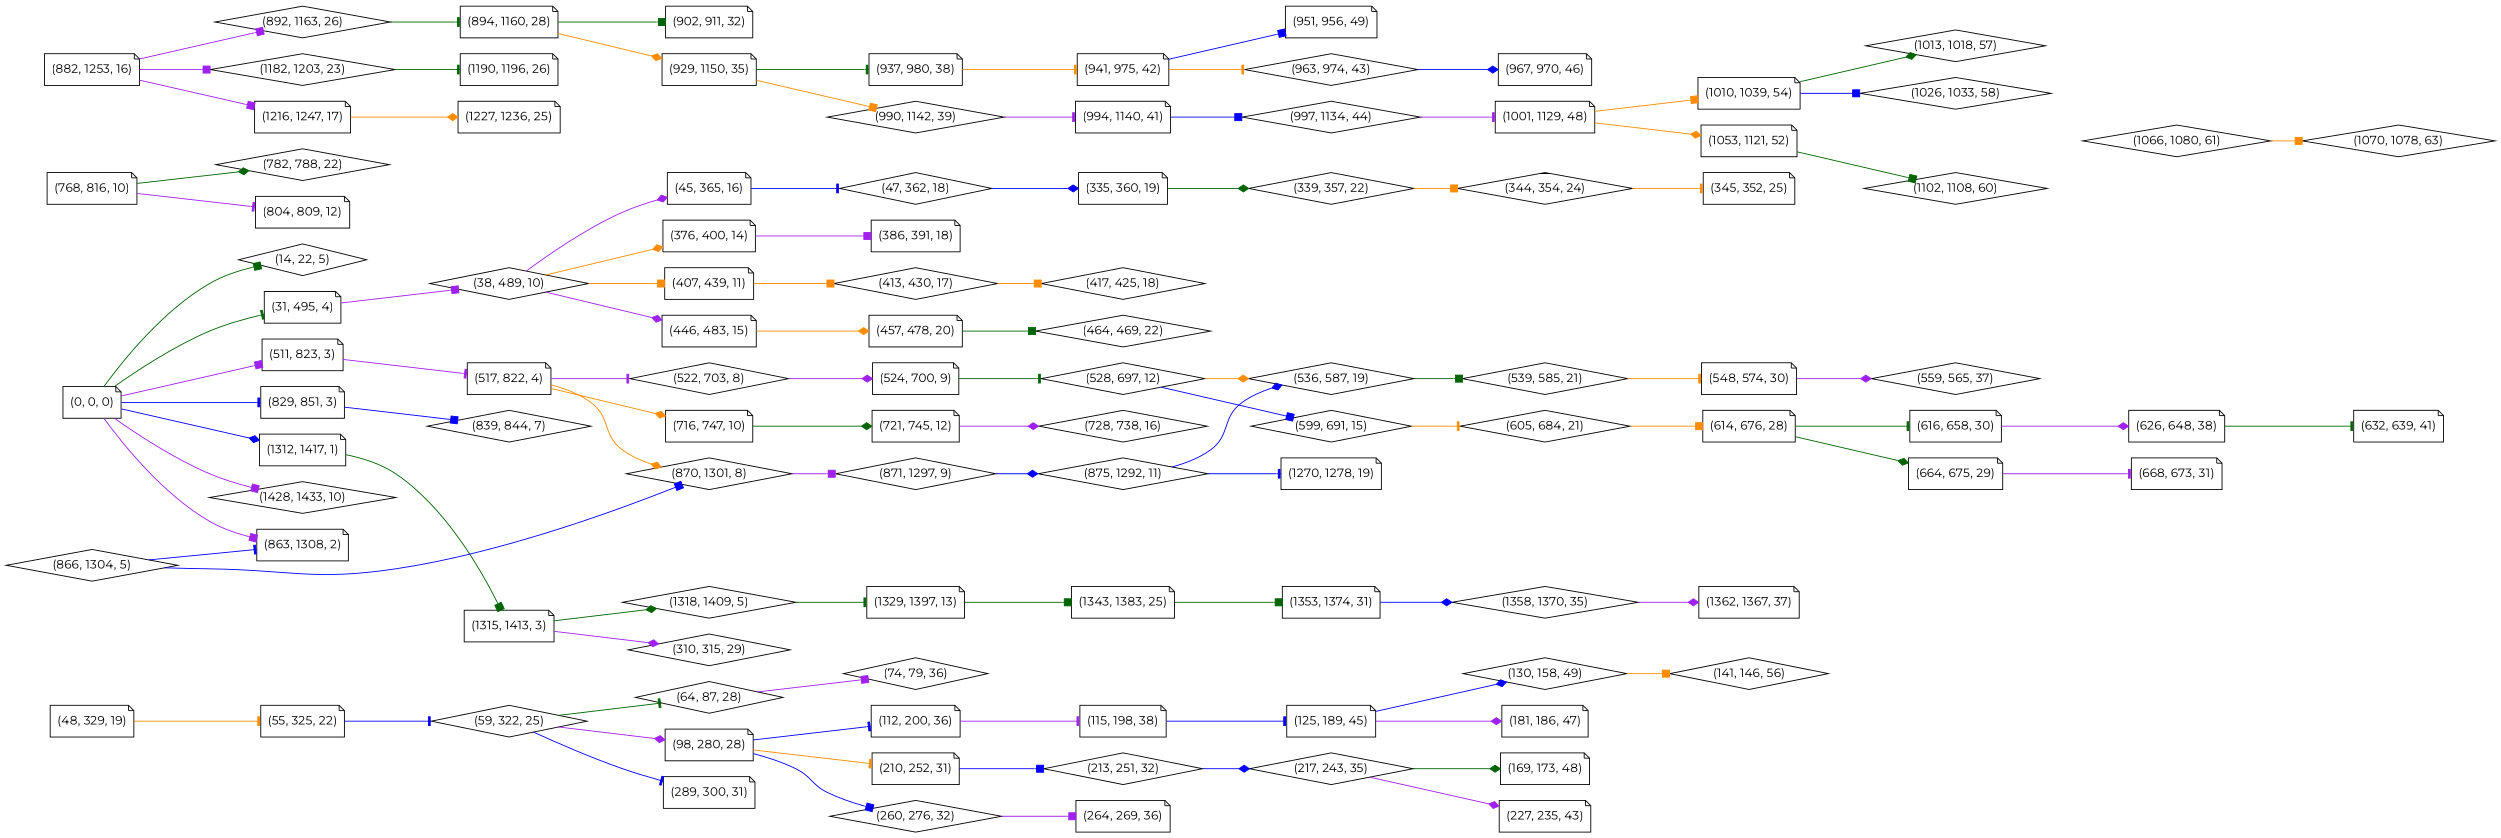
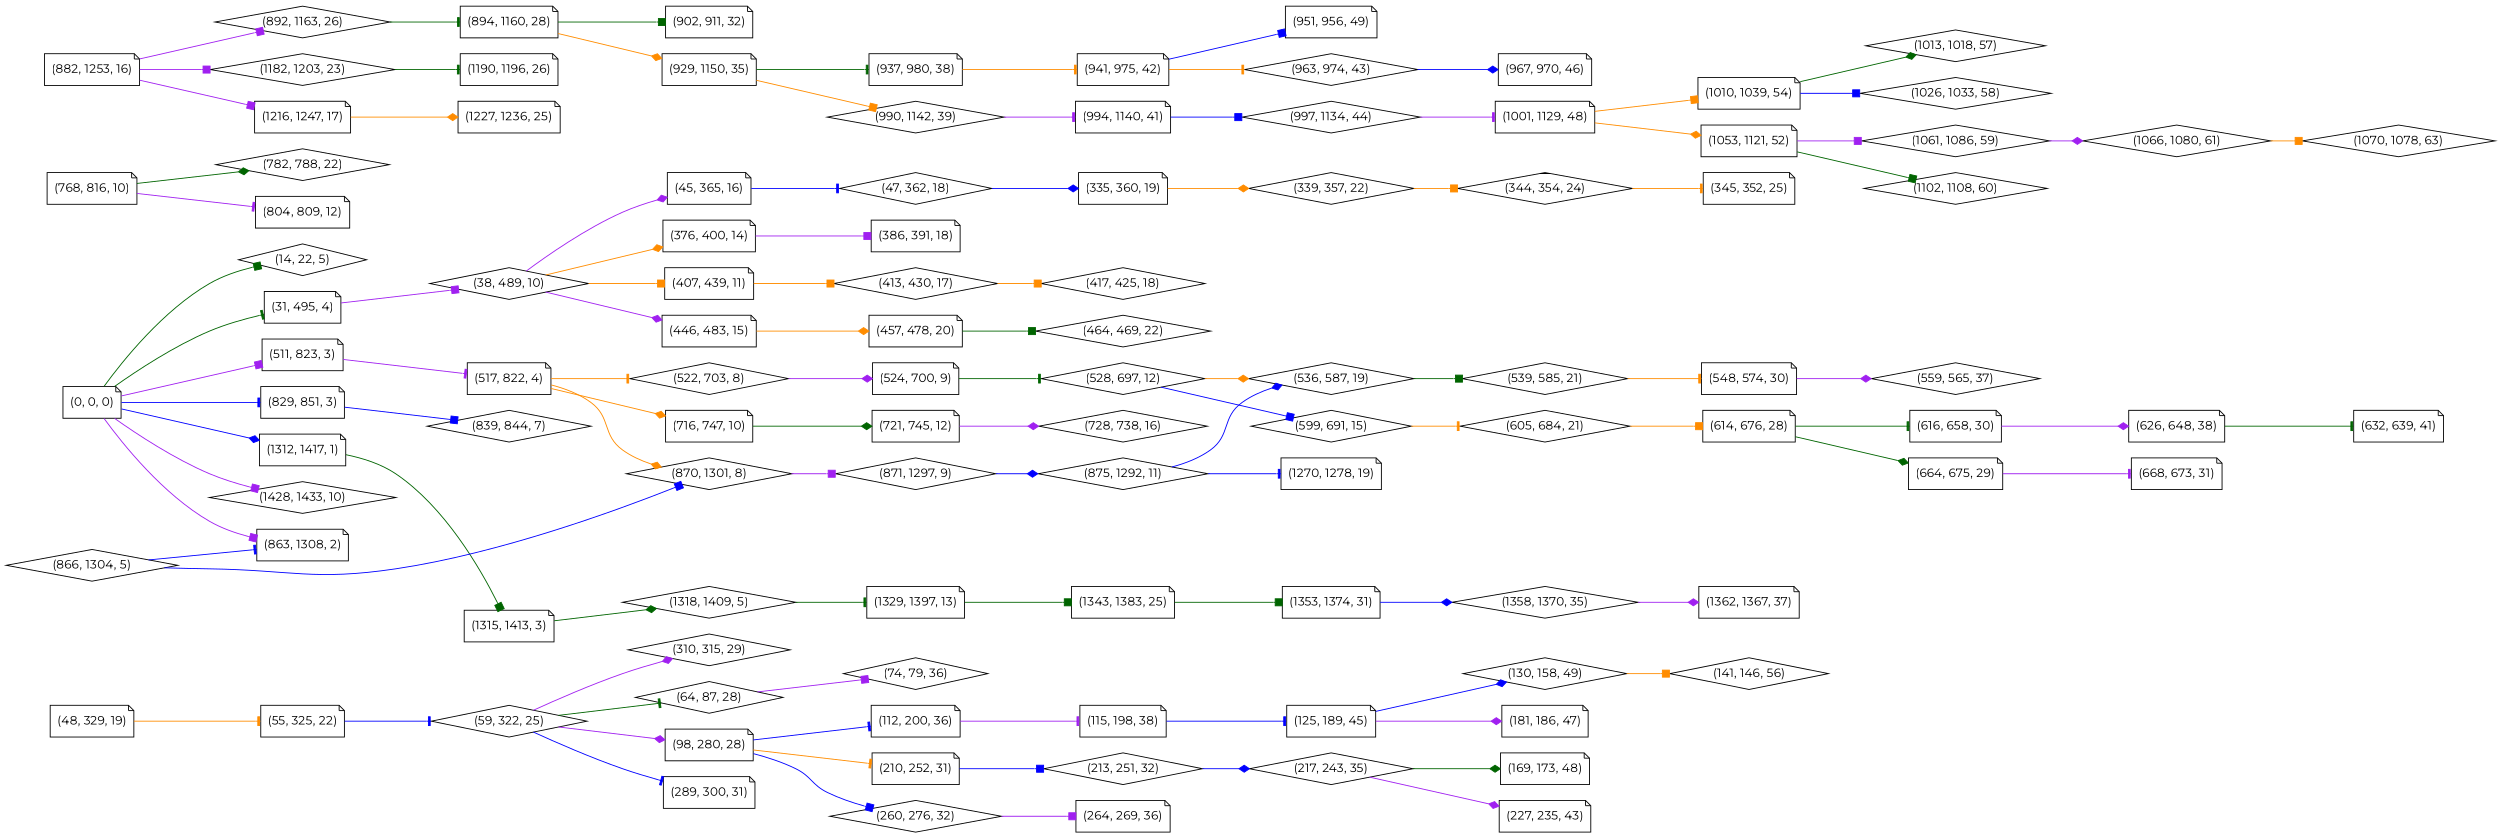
  digraph {
    fontname=Montserrat
    rankdir=LR
    node [fontname=Montserrat shape=note]
    edge [arrowhead=box color=purple fontname=Montserrat]
    "(14, 22, 5)" [shape=diamond]
    "(0, 0, 0)"
    "(31, 495, 4)"
    "(511, 823, 3)"
    "(829, 851, 3)"
    "(863, 1308, 2)"
    "(1312, 1417, 1)"
    "(1428, 1433, 10)" [shape=diamond]
    "(38, 489, 10)" [shape=diamond]
    "(517, 822, 4)"
    "(839, 844, 7)" [shape=diamond]
    "(1315, 1413, 3)"
    "(45, 365, 16)"
    "(376, 400, 14)"
    "(407, 439, 11)"
    "(446, 483, 15)"
    "(47, 362, 18)" [shape=diamond]
    "(386, 391, 18)"
    "(413, 430, 17)" [shape=diamond]
    "(457, 478, 20)"
    "(335, 360, 19)"
    "(48, 329, 19)"
    "(55, 325, 22)"
    "(339, 357, 22)" [shape=diamond]
    "(59, 322, 25)" [shape=diamond]
    "(64, 87, 28)" [shape=diamond]
    "(98, 280, 28)"
    "(289, 300, 31)"
    "(310, 315, 29)" [shape=diamond]
    "(74, 79, 36)" [shape=diamond]
    "(112, 200, 36)"
    "(210, 252, 31)"
    "(260, 276, 32)" [shape=diamond]
    "(115, 198, 38)"
    "(213, 251, 32)" [shape=diamond]
    "(264, 269, 36)"
    "(125, 189, 45)"
    "(130, 158, 49)" [shape=diamond]
    "(181, 186, 47)"
    "(141, 146, 56)" [shape=diamond]
    "(217, 243, 35)" [shape=diamond]
    "(169, 173, 48)"
    "(227, 235, 43)"
    "(344, 354, 24)" [shape=diamond]
    "(345, 352, 25)"
    "(417, 425, 18)" [shape=diamond]
    "(464, 469, 22)" [shape=diamond]
    "(522, 703, 8)" [shape=diamond]
    "(716, 747, 10)"
    "(870, 1301, 8)" [shape=diamond]
    "(524, 700, 9)"
    "(721, 745, 12)"
    "(782, 788, 22)" [shape=diamond]
    "(768, 816, 10)"
    "(804, 809, 12)"
    "(528, 697, 12)" [shape=diamond]
    "(536, 587, 19)" [shape=diamond]
    "(599, 691, 15)" [shape=diamond]
    "(539, 585, 21)" [shape=diamond]
    "(605, 684, 21)" [shape=diamond]
    "(548, 574, 30)"
    "(559, 565, 37)" [shape=diamond]
    "(614, 676, 28)"
    "(616, 658, 30)"
    "(664, 675, 29)"
    "(626, 648, 38)"
    "(668, 673, 31)"
    "(632, 639, 41)"
    "(728, 738, 16)" [shape=diamond]
    "(866, 1304, 5)" [shape=diamond]
    "(871, 1297, 9)" [shape=diamond]
    "(875, 1292, 11)" [shape=diamond]
    "(1270, 1278, 19)"
    "(892, 1163, 26)" [shape=diamond]
    "(882, 1253, 16)"
    "(1182, 1203, 23)" [shape=diamond]
    "(1216, 1247, 17)"
    "(894, 1160, 28)"
    "(1190, 1196, 26)"
    "(1227, 1236, 25)"
    "(902, 911, 32)"
    "(929, 1150, 35)"
    "(937, 980, 38)"
    "(990, 1142, 39)" [shape=diamond]
    "(941, 975, 42)"
    "(994, 1140, 41)"
    "(951, 956, 49)"
    "(963, 974, 43)" [shape=diamond]
    "(967, 970, 46)"
    "(997, 1134, 44)" [shape=diamond]
    "(1001, 1129, 48)"
    "(1010, 1039, 54)"
    "(1053, 1121, 52)"
    "(1013, 1018, 57)" [shape=diamond]
    "(1026, 1033, 58)" [shape=diamond]
+   "(1061, 1086, 59)" [shape=diamond]
    "(1102, 1108, 60)" [shape=diamond]
    "(1066, 1080, 61)" [shape=diamond]
    "(1070, 1078, 63)" [shape=diamond]
    "(1318, 1409, 5)" [shape=diamond]
    "(1329, 1397, 13)"
    "(1343, 1383, 25)"
    "(1353, 1374, 31)"
    "(1358, 1370, 35)" [shape=diamond]
    "(1362, 1367, 37)"
    "(0, 0, 0)" -> "(14, 22, 5)" [color=darkgreen]
    "(0, 0, 0)" -> "(31, 495, 4)" [arrowhead=tee color=darkgreen]
    "(0, 0, 0)" -> "(511, 823, 3)"
    "(0, 0, 0)" -> "(829, 851, 3)" [arrowhead=tee color=blue]
    "(0, 0, 0)" -> "(863, 1308, 2)"
    "(0, 0, 0)" -> "(1312, 1417, 1)" [arrowhead=diamond color=blue]
    "(0, 0, 0)" -> "(1428, 1433, 10)"
    "(31, 495, 4)" -> "(38, 489, 10)"
    "(511, 823, 3)" -> "(517, 822, 4)" [arrowhead=tee]
    "(829, 851, 3)" -> "(839, 844, 7)" [color=blue]
    "(1312, 1417, 1)" -> "(1315, 1413, 3)" [color=darkgreen]
    "(38, 489, 10)" -> "(45, 365, 16)" [arrowhead=diamond]
    "(38, 489, 10)" -> "(376, 400, 14)" [arrowhead=diamond color=darkorange]
    "(38, 489, 10)" -> "(407, 439, 11)" [color=darkorange]
    "(38, 489, 10)" -> "(446, 483, 15)" [arrowhead=diamond]
-   "(517, 822, 4)" -> "(522, 703, 8)" [arrowhead=tee]
+   "(517, 822, 4)" -> "(522, 703, 8)" [arrowhead=tee color=darkorange]
    "(517, 822, 4)" -> "(716, 747, 10)" [arrowhead=diamond color=darkorange]
    "(517, 822, 4)" -> "(870, 1301, 8)" [arrowhead=diamond color=darkorange]
    "(1315, 1413, 3)" -> "(1318, 1409, 5)" [arrowhead=diamond color=darkgreen]
    "(45, 365, 16)" -> "(47, 362, 18)" [arrowhead=tee color=blue]
    "(376, 400, 14)" -> "(386, 391, 18)"
    "(407, 439, 11)" -> "(413, 430, 17)" [color=darkorange]
    "(446, 483, 15)" -> "(457, 478, 20)" [arrowhead=diamond color=darkorange]
    "(47, 362, 18)" -> "(335, 360, 19)" [arrowhead=diamond color=blue]
    "(413, 430, 17)" -> "(417, 425, 18)" [color=darkorange]
    "(457, 478, 20)" -> "(464, 469, 22)" [color=darkgreen]
-   "(335, 360, 19)" -> "(339, 357, 22)" [arrowhead=diamond color=darkgreen]
+   "(335, 360, 19)" -> "(339, 357, 22)" [arrowhead=diamond color=darkorange]
    "(48, 329, 19)" -> "(55, 325, 22)" [arrowhead=tee color=darkorange]
    "(55, 325, 22)" -> "(59, 322, 25)" [arrowhead=tee color=blue]
    "(339, 357, 22)" -> "(344, 354, 24)" [color=darkorange]
    "(59, 322, 25)" -> "(64, 87, 28)" [arrowhead=tee color=darkgreen]
    "(59, 322, 25)" -> "(98, 280, 28)" [arrowhead=diamond]
    "(59, 322, 25)" -> "(289, 300, 31)" [arrowhead=tee color=blue]
-   "(1315, 1413, 3)" -> "(310, 315, 29)" [arrowhead=diamond]
+   "(59, 322, 25)" -> "(310, 315, 29)" [arrowhead=diamond]
    "(64, 87, 28)" -> "(74, 79, 36)"
    "(98, 280, 28)" -> "(112, 200, 36)" [arrowhead=tee color=blue]
    "(98, 280, 28)" -> "(210, 252, 31)" [arrowhead=tee color=darkorange]
    "(98, 280, 28)" -> "(260, 276, 32)" [color=blue]
    "(112, 200, 36)" -> "(115, 198, 38)" [arrowhead=tee]
    "(210, 252, 31)" -> "(213, 251, 32)" [color=blue]
    "(260, 276, 32)" -> "(264, 269, 36)"
    "(115, 198, 38)" -> "(125, 189, 45)" [arrowhead=tee color=blue]
    "(213, 251, 32)" -> "(217, 243, 35)" [arrowhead=diamond color=blue]
    "(125, 189, 45)" -> "(130, 158, 49)" [arrowhead=diamond color=blue]
    "(125, 189, 45)" -> "(181, 186, 47)" [arrowhead=diamond]
    "(130, 158, 49)" -> "(141, 146, 56)" [color=darkorange]
    "(217, 243, 35)" -> "(169, 173, 48)" [arrowhead=diamond color=darkgreen]
    "(217, 243, 35)" -> "(227, 235, 43)" [arrowhead=diamond]
    "(344, 354, 24)" -> "(345, 352, 25)" [arrowhead=tee color=darkorange]
    "(522, 703, 8)" -> "(524, 700, 9)" [arrowhead=diamond]
    "(716, 747, 10)" -> "(721, 745, 12)" [arrowhead=diamond color=darkgreen]
    "(870, 1301, 8)" -> "(871, 1297, 9)"
    "(524, 700, 9)" -> "(528, 697, 12)" [arrowhead=tee color=darkgreen]
    "(721, 745, 12)" -> "(728, 738, 16)" [arrowhead=diamond]
    "(768, 816, 10)" -> "(782, 788, 22)" [arrowhead=diamond color=darkgreen]
    "(768, 816, 10)" -> "(804, 809, 12)" [arrowhead=tee]
    "(528, 697, 12)" -> "(536, 587, 19)" [arrowhead=diamond color=darkorange]
    "(528, 697, 12)" -> "(599, 691, 15)" [color=blue]
    "(536, 587, 19)" -> "(539, 585, 21)" [color=darkgreen]
    "(599, 691, 15)" -> "(605, 684, 21)" [arrowhead=tee color=darkorange]
    "(539, 585, 21)" -> "(548, 574, 30)" [arrowhead=tee color=darkorange]
    "(605, 684, 21)" -> "(614, 676, 28)" [color=darkorange]
    "(548, 574, 30)" -> "(559, 565, 37)" [arrowhead=diamond]
    "(614, 676, 28)" -> "(616, 658, 30)" [arrowhead=tee color=darkgreen]
    "(614, 676, 28)" -> "(664, 675, 29)" [arrowhead=diamond color=darkgreen]
    "(616, 658, 30)" -> "(626, 648, 38)" [arrowhead=diamond]
    "(664, 675, 29)" -> "(668, 673, 31)" [arrowhead=tee]
    "(626, 648, 38)" -> "(632, 639, 41)" [arrowhead=tee color=darkgreen]
    "(866, 1304, 5)" -> "(863, 1308, 2)" [arrowhead=tee color=blue]
    "(866, 1304, 5)" -> "(870, 1301, 8)" [color=blue]
    "(871, 1297, 9)" -> "(875, 1292, 11)" [arrowhead=diamond color=blue]
    "(875, 1292, 11)" -> "(536, 587, 19)" [arrowhead=diamond color=blue]
    "(875, 1292, 11)" -> "(1270, 1278, 19)" [arrowhead=tee color=blue]
    "(892, 1163, 26)" -> "(894, 1160, 28)" [arrowhead=tee color=darkgreen]
    "(882, 1253, 16)" -> "(892, 1163, 26)"
    "(882, 1253, 16)" -> "(1182, 1203, 23)"
    "(882, 1253, 16)" -> "(1216, 1247, 17)"
    "(1182, 1203, 23)" -> "(1190, 1196, 26)" [arrowhead=tee color=darkgreen]
    "(1216, 1247, 17)" -> "(1227, 1236, 25)" [arrowhead=diamond color=darkorange]
    "(894, 1160, 28)" -> "(902, 911, 32)" [color=darkgreen]
    "(894, 1160, 28)" -> "(929, 1150, 35)" [arrowhead=diamond color=darkorange]
    "(929, 1150, 35)" -> "(937, 980, 38)" [arrowhead=tee color=darkgreen]
    "(929, 1150, 35)" -> "(990, 1142, 39)" [color=darkorange]
    "(937, 980, 38)" -> "(941, 975, 42)" [arrowhead=tee color=darkorange]
    "(990, 1142, 39)" -> "(994, 1140, 41)" [arrowhead=tee]
    "(941, 975, 42)" -> "(951, 956, 49)" [color=blue]
    "(941, 975, 42)" -> "(963, 974, 43)" [arrowhead=tee color=darkorange]
    "(994, 1140, 41)" -> "(997, 1134, 44)" [color=blue]
    "(963, 974, 43)" -> "(967, 970, 46)" [arrowhead=diamond color=blue]
    "(997, 1134, 44)" -> "(1001, 1129, 48)" [arrowhead=tee]
    "(1001, 1129, 48)" -> "(1010, 1039, 54)" [color=darkorange]
    "(1001, 1129, 48)" -> "(1053, 1121, 52)" [arrowhead=diamond color=darkorange]
    "(1010, 1039, 54)" -> "(1013, 1018, 57)" [arrowhead=diamond color=darkgreen]
    "(1010, 1039, 54)" -> "(1026, 1033, 58)" [color=blue]
+   "(1053, 1121, 52)" -> "(1061, 1086, 59)"
    "(1053, 1121, 52)" -> "(1102, 1108, 60)" [color=darkgreen]
+   "(1061, 1086, 59)" -> "(1066, 1080, 61)" [arrowhead=diamond]
    "(1066, 1080, 61)" -> "(1070, 1078, 63)" [color=darkorange]
    "(1318, 1409, 5)" -> "(1329, 1397, 13)" [arrowhead=tee color=darkgreen]
    "(1329, 1397, 13)" -> "(1343, 1383, 25)" [color=darkgreen]
    "(1343, 1383, 25)" -> "(1353, 1374, 31)" [color=darkgreen]
    "(1353, 1374, 31)" -> "(1358, 1370, 35)" [arrowhead=diamond color=blue]
    "(1358, 1370, 35)" -> "(1362, 1367, 37)" [arrowhead=diamond]
  }
